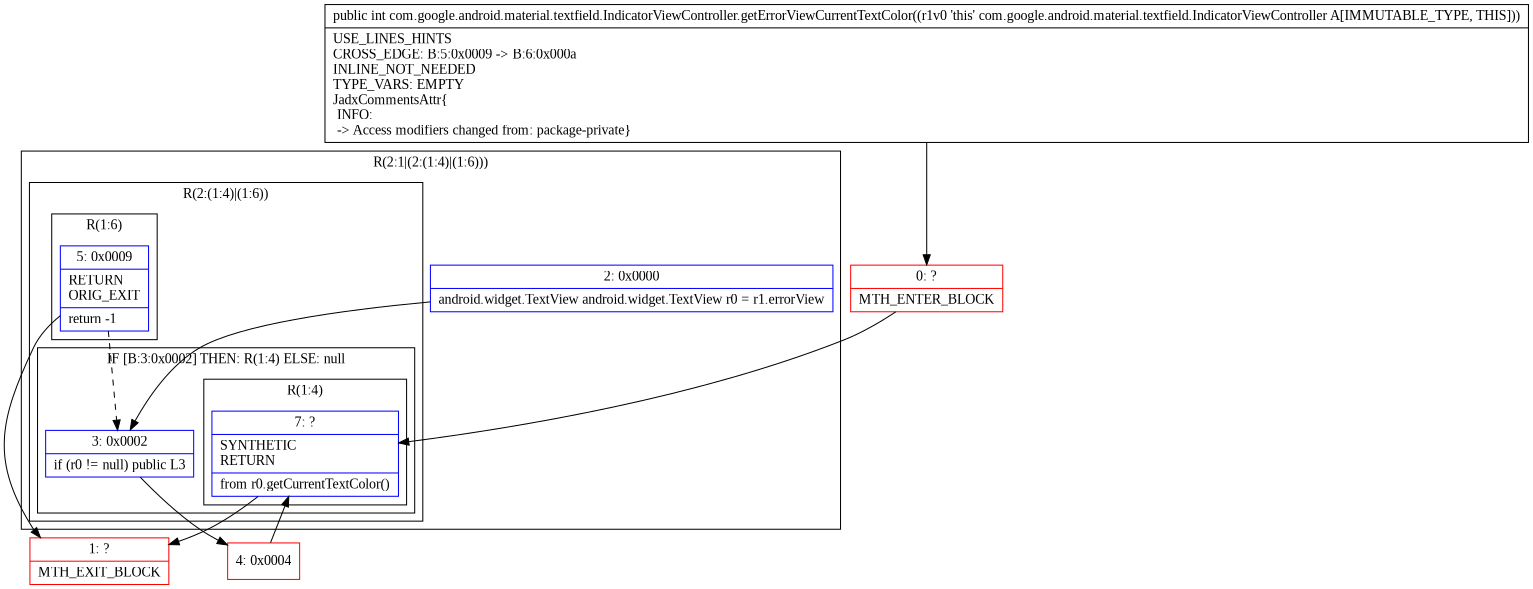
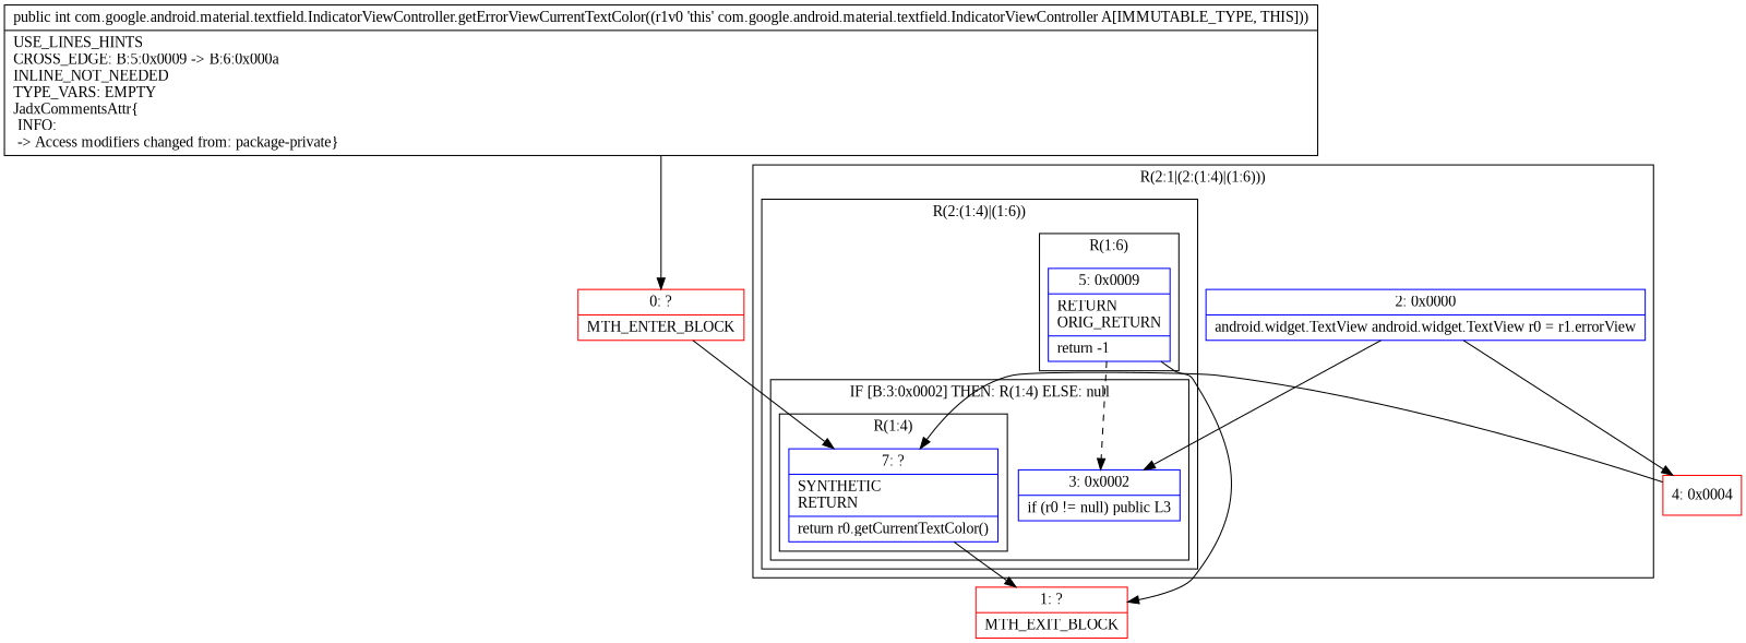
  digraph {
    fontname="Liberation Serif"
    node [color=blue fontname="Liberation Serif" shape=record]
    edge [fontname="Liberation Serif"]
-   n1 [label="{7\:\ ?|SYNTHETIC\lRETURN\l|from r0.getCurrentTextColor()\l}"]
+   n1 [label="{7\:\ ?|SYNTHETIC\lRETURN\l|return r0.getCurrentTextColor()\l}"]
    n2 [label="{3\:\ 0x0002|if (r0 != null) public L3\l}"]
-   n3 [label="{5\:\ 0x0009|RETURN\lORIG_EXIT\l|return \-1\l}"]
+   n3 [label="{5\:\ 0x0009|RETURN\lORIG_RETURN\l|return \-1\l}"]
    n4 [label="{2\:\ 0x0000|android.widget.TextView android.widget.TextView r0 = r1.errorView\l}"]
    n5 [color=red label="{1\:\ ?|MTH_EXIT_BLOCK\l}"]
    n6 [color=red label="{4\:\ 0x0004}"]
    n7 [color=red label="{0\:\ ?|MTH_ENTER_BLOCK\l}"]
    n8 [label="{public int com.google.android.material.textfield.IndicatorViewController.getErrorViewCurrentTextColor((r1v0 'this' com.google.android.material.textfield.IndicatorViewController A[IMMUTABLE_TYPE, THIS]))  | USE_LINES_HINTS\lCROSS_EDGE: B:5:0x0009 \-\> B:6:0x000a\lINLINE_NOT_NEEDED\lTYPE_VARS: EMPTY\lJadxCommentsAttr\{\l INFO: \l \-\> Access modifiers changed from: package\-private\}\l}" color=""]
    subgraph cluster_1 {
      label="R(2:1|(2:(1:4)|(1:6)))"
      n4
      subgraph cluster_2 {
        label="R(2:(1:4)|(1:6))"
        subgraph cluster_3 {
          label="IF [B:3:0x0002] THEN: R(1:4) ELSE: null"
          n2
          subgraph cluster_4 {
            label="R(1:4)"
            n1
          }
        }
        subgraph cluster_5 {
          label="R(1:6)"
          n3
        }
      }
    }
    n1 -> n5
-   n2 -> n6
+   n4 -> n6
    n3 -> n2 [style=dashed]
    n3 -> n5
    n4 -> n2
    n6 -> n1
    n7 -> n1
    n8 -> n7
  }
